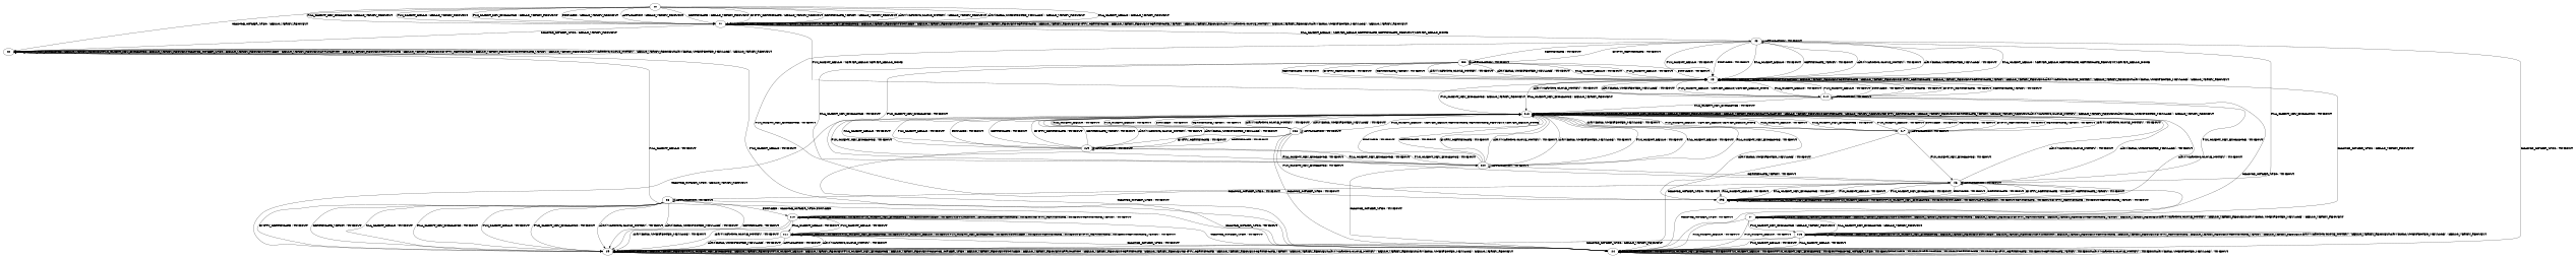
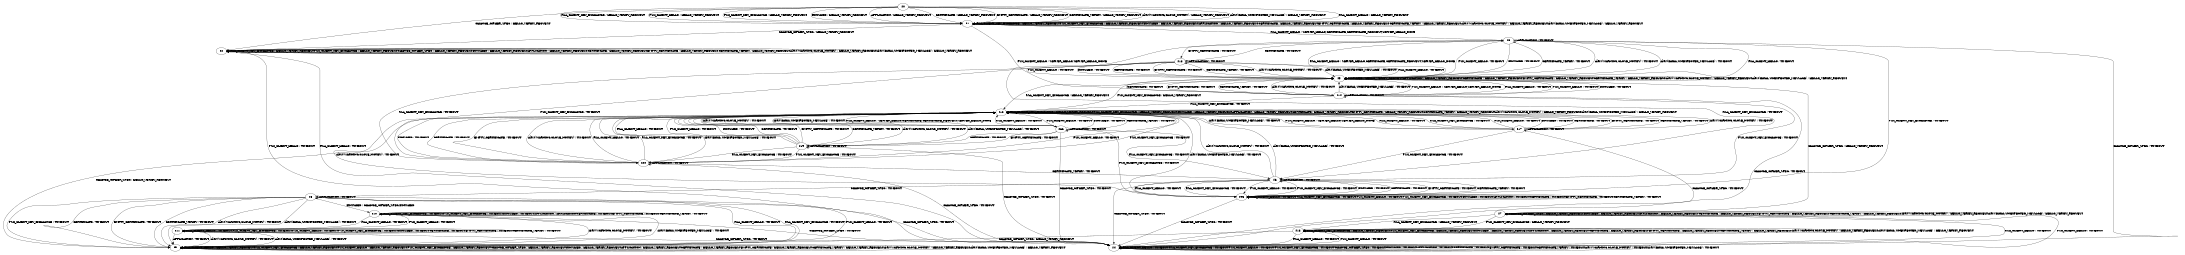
  digraph {
    n1 [label=s0]
    n2 [label=s1]
    n3 [label=s2]
    n4 [label=s3]
    n5 [label=s14]
    n6 [label=s4]
    n7 [label=s5]
    n8 [label=s6]
    n9 [label=s95]
-   n10 [label=s58]
+   n10 [label=s18]
    n11 [label=s12]
    n12 [label=s7]
    n13 [label=s8]
    n14 [label=s20]
    n15 [label=s9]
    n16 [label=s66]
    n17 [label=s17]
    n18 [label=s13]
    n19 [label=s10]
    n20 [label=s11]
    n21 [label=s19]
    n1 -> n2 [label="RSA_CLIENT_HELLO / HELLO_VERIFY_REQUEST"]
    n1 -> n2 [label="RSA_CLIENT_KEY_EXCHANGE / HELLO_VERIFY_REQUEST"]
    n1 -> n2 [label="PSK_CLIENT_HELLO / HELLO_VERIFY_REQUEST"]
    n1 -> n2 [label="PSK_CLIENT_KEY_EXCHANGE / HELLO_VERIFY_REQUEST"]
    n1 -> n2 [label="FINISHED / HELLO_VERIFY_REQUEST"]
    n1 -> n2 [label="APPLICATION / HELLO_VERIFY_REQUEST"]
    n1 -> n2 [label="CERTIFICATE / HELLO_VERIFY_REQUEST"]
    n1 -> n2 [label="EMPTY_CERTIFICATE / HELLO_VERIFY_REQUEST"]
    n1 -> n2 [label="CERTIFICATE_VERIFY / HELLO_VERIFY_REQUEST"]
    n1 -> n2 [label="Alert(WARNING,CLOSE_NOTIFY) / HELLO_VERIFY_REQUEST"]
    n1 -> n2 [label="Alert(FATAL,UNEXPECTED_MESSAGE) / HELLO_VERIFY_REQUEST"]
    n1 -> n3 [label="CHANGE_CIPHER_SPEC / HELLO_VERIFY_REQUEST"]
    n2 -> n2 [label="RSA_CLIENT_KEY_EXCHANGE / HELLO_VERIFY_REQUEST"]
    n2 -> n2 [label="PSK_CLIENT_KEY_EXCHANGE / HELLO_VERIFY_REQUEST"]
    n2 -> n2 [label="FINISHED / HELLO_VERIFY_REQUEST"]
    n2 -> n2 [label="APPLICATION / HELLO_VERIFY_REQUEST"]
    n2 -> n2 [label="CERTIFICATE / HELLO_VERIFY_REQUEST"]
    n2 -> n2 [label="EMPTY_CERTIFICATE / HELLO_VERIFY_REQUEST"]
    n2 -> n2 [label="CERTIFICATE_VERIFY / HELLO_VERIFY_REQUEST"]
    n2 -> n2 [label="Alert(WARNING,CLOSE_NOTIFY) / HELLO_VERIFY_REQUEST"]
    n2 -> n2 [label="Alert(FATAL,UNEXPECTED_MESSAGE) / HELLO_VERIFY_REQUEST"]
    n2 -> n3 [label="CHANGE_CIPHER_SPEC / HELLO_VERIFY_REQUEST"]
    n2 -> n4 [label="RSA_CLIENT_HELLO / SERVER_HELLO,CERTIFICATE,CERTIFICATE_REQUEST,SERVER_HELLO_DONE"]
    n2 -> n5 [label="PSK_CLIENT_HELLO / SERVER_HELLO,SERVER_HELLO_DONE"]
    n3 -> n3 [label="RSA_CLIENT_KEY_EXCHANGE / HELLO_VERIFY_REQUEST"]
    n3 -> n3 [label="PSK_CLIENT_KEY_EXCHANGE / HELLO_VERIFY_REQUEST"]
    n3 -> n3 [label="CHANGE_CIPHER_SPEC / HELLO_VERIFY_REQUEST"]
    n3 -> n3 [label="FINISHED / HELLO_VERIFY_REQUEST"]
    n3 -> n3 [label="APPLICATION / HELLO_VERIFY_REQUEST"]
    n3 -> n3 [label="CERTIFICATE / HELLO_VERIFY_REQUEST"]
    n3 -> n3 [label="EMPTY_CERTIFICATE / HELLO_VERIFY_REQUEST"]
    n3 -> n3 [label="CERTIFICATE_VERIFY / HELLO_VERIFY_REQUEST"]
    n3 -> n3 [label="Alert(WARNING,CLOSE_NOTIFY) / HELLO_VERIFY_REQUEST"]
    n3 -> n3 [label="Alert(FATAL,UNEXPECTED_MESSAGE) / HELLO_VERIFY_REQUEST"]
    n3 -> n6 [label="RSA_CLIENT_HELLO / TIMEOUT"]
    n3 -> n6 [label="PSK_CLIENT_HELLO / TIMEOUT"]
    n4 -> n4 [label="APPLICATION / TIMEOUT"]
    n4 -> n6 [label="CHANGE_CIPHER_SPEC / TIMEOUT"]
    n4 -> n7 [label="RSA_CLIENT_HELLO / TIMEOUT"]
    n4 -> n7 [label="PSK_CLIENT_HELLO / TIMEOUT"]
    n4 -> n7 [label="FINISHED / TIMEOUT"]
    n4 -> n7 [label="CERTIFICATE_VERIFY / TIMEOUT"]
    n4 -> n7 [label="Alert(WARNING,CLOSE_NOTIFY) / TIMEOUT"]
    n4 -> n7 [label="Alert(FATAL,UNEXPECTED_MESSAGE) / TIMEOUT"]
    n4 -> n8 [label="RSA_CLIENT_KEY_EXCHANGE / TIMEOUT"]
    n4 -> n9 [label="PSK_CLIENT_KEY_EXCHANGE / TIMEOUT"]
    n4 -> n10 [label="CERTIFICATE / TIMEOUT"]
    n4 -> n10 [label="EMPTY_CERTIFICATE / TIMEOUT"]
    n5 -> n5 [label="APPLICATION / TIMEOUT"]
    n5 -> n6 [label="CHANGE_CIPHER_SPEC / TIMEOUT"]
    n5 -> n7 [label="RSA_CLIENT_HELLO / TIMEOUT"]
    n5 -> n7 [label="PSK_CLIENT_HELLO / TIMEOUT"]
    n5 -> n7 [label="FINISHED / TIMEOUT"]
    n5 -> n7 [label="CERTIFICATE / TIMEOUT"]
    n5 -> n7 [label="EMPTY_CERTIFICATE / TIMEOUT"]
    n5 -> n7 [label="CERTIFICATE_VERIFY / TIMEOUT"]
    n5 -> n7 [label="Alert(WARNING,CLOSE_NOTIFY) / TIMEOUT"]
    n5 -> n7 [label="Alert(FATAL,UNEXPECTED_MESSAGE) / TIMEOUT"]
    n5 -> n8 [label="PSK_CLIENT_KEY_EXCHANGE / TIMEOUT"]
    n5 -> n11 [label="RSA_CLIENT_KEY_EXCHANGE / TIMEOUT"]
    n6 -> n6 [label="RSA_CLIENT_HELLO / TIMEOUT"]
    n6 -> n6 [label="RSA_CLIENT_KEY_EXCHANGE / TIMEOUT"]
    n6 -> n6 [label="PSK_CLIENT_HELLO / TIMEOUT"]
    n6 -> n6 [label="PSK_CLIENT_KEY_EXCHANGE / TIMEOUT"]
    n6 -> n6 [label="CHANGE_CIPHER_SPEC / TIMEOUT"]
    n6 -> n6 [label="FINISHED / TIMEOUT"]
    n6 -> n6 [label="APPLICATION / TIMEOUT"]
    n6 -> n6 [label="CERTIFICATE / TIMEOUT"]
    n6 -> n6 [label="EMPTY_CERTIFICATE / TIMEOUT"]
    n6 -> n6 [label="CERTIFICATE_VERIFY / TIMEOUT"]
    n6 -> n6 [label="Alert(WARNING,CLOSE_NOTIFY) / TIMEOUT"]
    n6 -> n6 [label="Alert(FATAL,UNEXPECTED_MESSAGE) / TIMEOUT"]
    n7 -> n4 [label="RSA_CLIENT_HELLO / SERVER_HELLO,CERTIFICATE,CERTIFICATE_REQUEST,SERVER_HELLO_DONE"]
    n7 -> n5 [label="PSK_CLIENT_HELLO / SERVER_HELLO,SERVER_HELLO_DONE"]
    n7 -> n7 [label="FINISHED / HELLO_VERIFY_REQUEST"]
    n7 -> n7 [label="APPLICATION / HELLO_VERIFY_REQUEST"]
    n7 -> n7 [label="CERTIFICATE / HELLO_VERIFY_REQUEST"]
    n7 -> n7 [label="EMPTY_CERTIFICATE / HELLO_VERIFY_REQUEST"]
    n7 -> n7 [label="CERTIFICATE_VERIFY / HELLO_VERIFY_REQUEST"]
    n7 -> n7 [label="Alert(WARNING,CLOSE_NOTIFY) / HELLO_VERIFY_REQUEST"]
    n7 -> n7 [label="Alert(FATAL,UNEXPECTED_MESSAGE) / HELLO_VERIFY_REQUEST"]
    n7 -> n11 [label="RSA_CLIENT_KEY_EXCHANGE / HELLO_VERIFY_REQUEST"]
    n7 -> n11 [label="PSK_CLIENT_KEY_EXCHANGE / HELLO_VERIFY_REQUEST"]
    n7 -> n12 [label="CHANGE_CIPHER_SPEC / HELLO_VERIFY_REQUEST"]
    n8 -> n6 [label="CHANGE_CIPHER_SPEC / TIMEOUT"]
    n8 -> n8 [label="APPLICATION / TIMEOUT"]
    n8 -> n9 [label="RSA_CLIENT_HELLO / TIMEOUT"]
    n8 -> n9 [label="RSA_CLIENT_KEY_EXCHANGE / TIMEOUT"]
    n8 -> n9 [label="PSK_CLIENT_HELLO / TIMEOUT"]
    n8 -> n9 [label="PSK_CLIENT_KEY_EXCHANGE / TIMEOUT"]
    n8 -> n9 [label="FINISHED / TIMEOUT"]
    n8 -> n9 [label="CERTIFICATE / TIMEOUT"]
    n8 -> n9 [label="EMPTY_CERTIFICATE / TIMEOUT"]
    n8 -> n9 [label="CERTIFICATE_VERIFY / TIMEOUT"]
    n8 -> n11 [label="Alert(WARNING,CLOSE_NOTIFY) / TIMEOUT"]
    n8 -> n11 [label="Alert(FATAL,UNEXPECTED_MESSAGE) / TIMEOUT"]
    n8 -> n13 [label="CHANGE_CIPHER_SPEC / TIMEOUT"]
+   n9 -> n6 [label="CHANGE_CIPHER_SPEC / TIMEOUT"]
    n9 -> n9 [label="RSA_CLIENT_HELLO / TIMEOUT"]
    n9 -> n9 [label="RSA_CLIENT_KEY_EXCHANGE / TIMEOUT"]
    n9 -> n9 [label="PSK_CLIENT_HELLO / TIMEOUT"]
    n9 -> n9 [label="PSK_CLIENT_KEY_EXCHANGE / TIMEOUT"]
    n9 -> n9 [label="FINISHED / TIMEOUT"]
    n9 -> n9 [label="APPLICATION / TIMEOUT"]
    n9 -> n9 [label="CERTIFICATE / TIMEOUT"]
    n9 -> n9 [label="EMPTY_CERTIFICATE / TIMEOUT"]
    n9 -> n9 [label="CERTIFICATE_VERIFY / TIMEOUT"]
    n9 -> n11 [label="Alert(WARNING,CLOSE_NOTIFY) / TIMEOUT"]
    n9 -> n11 [label="Alert(FATAL,UNEXPECTED_MESSAGE) / TIMEOUT"]
    n10 -> n7 [label="RSA_CLIENT_HELLO / TIMEOUT"]
    n10 -> n7 [label="PSK_CLIENT_HELLO / TIMEOUT"]
    n10 -> n7 [label="FINISHED / TIMEOUT"]
    n10 -> n7 [label="CERTIFICATE / TIMEOUT"]
    n10 -> n7 [label="EMPTY_CERTIFICATE / TIMEOUT"]
    n10 -> n7 [label="CERTIFICATE_VERIFY / TIMEOUT"]
    n10 -> n7 [label="Alert(WARNING,CLOSE_NOTIFY) / TIMEOUT"]
    n10 -> n7 [label="Alert(FATAL,UNEXPECTED_MESSAGE) / TIMEOUT"]
    n10 -> n10 [label="APPLICATION / TIMEOUT"]
    n10 -> n14 [label="RSA_CLIENT_KEY_EXCHANGE / TIMEOUT"]
    n10 -> n14 [label="PSK_CLIENT_KEY_EXCHANGE / TIMEOUT"]
    n11 -> n11 [label="RSA_CLIENT_KEY_EXCHANGE / HELLO_VERIFY_REQUEST"]
    n11 -> n11 [label="PSK_CLIENT_KEY_EXCHANGE / HELLO_VERIFY_REQUEST"]
    n11 -> n11 [label="FINISHED / HELLO_VERIFY_REQUEST"]
    n11 -> n11 [label="APPLICATION / HELLO_VERIFY_REQUEST"]
    n11 -> n11 [label="CERTIFICATE / HELLO_VERIFY_REQUEST"]
    n11 -> n11 [label="EMPTY_CERTIFICATE / HELLO_VERIFY_REQUEST"]
    n11 -> n11 [label="CERTIFICATE_VERIFY / HELLO_VERIFY_REQUEST"]
    n11 -> n11 [label="Alert(WARNING,CLOSE_NOTIFY) / HELLO_VERIFY_REQUEST"]
    n11 -> n11 [label="Alert(FATAL,UNEXPECTED_MESSAGE) / HELLO_VERIFY_REQUEST"]
    n11 -> n15 [label="CHANGE_CIPHER_SPEC / HELLO_VERIFY_REQUEST"]
    n11 -> n16 [label="RSA_CLIENT_HELLO / SERVER_HELLO,CERTIFICATE,CERTIFICATE_REQUEST,SERVER_HELLO_DONE"]
    n11 -> n17 [label="PSK_CLIENT_HELLO / SERVER_HELLO,SERVER_HELLO_DONE"]
    n12 -> n6 [label="RSA_CLIENT_HELLO / TIMEOUT"]
    n12 -> n6 [label="PSK_CLIENT_HELLO / TIMEOUT"]
    n12 -> n12 [label="CHANGE_CIPHER_SPEC / HELLO_VERIFY_REQUEST"]
    n12 -> n12 [label="FINISHED / HELLO_VERIFY_REQUEST"]
    n12 -> n12 [label="APPLICATION / HELLO_VERIFY_REQUEST"]
    n12 -> n12 [label="CERTIFICATE / HELLO_VERIFY_REQUEST"]
    n12 -> n12 [label="EMPTY_CERTIFICATE / HELLO_VERIFY_REQUEST"]
    n12 -> n12 [label="CERTIFICATE_VERIFY / HELLO_VERIFY_REQUEST"]
    n12 -> n12 [label="Alert(WARNING,CLOSE_NOTIFY) / HELLO_VERIFY_REQUEST"]
    n12 -> n12 [label="Alert(FATAL,UNEXPECTED_MESSAGE) / HELLO_VERIFY_REQUEST"]
    n12 -> n18 [label="RSA_CLIENT_KEY_EXCHANGE / HELLO_VERIFY_REQUEST"]
    n12 -> n18 [label="PSK_CLIENT_KEY_EXCHANGE / HELLO_VERIFY_REQUEST"]
    n13 -> n6 [label="CHANGE_CIPHER_SPEC / TIMEOUT"]
    n13 -> n13 [label="APPLICATION / TIMEOUT"]
    n13 -> n15 [label="RSA_CLIENT_HELLO / TIMEOUT"]
    n13 -> n15 [label="RSA_CLIENT_KEY_EXCHANGE / TIMEOUT"]
    n13 -> n15 [label="PSK_CLIENT_HELLO / TIMEOUT"]
    n13 -> n15 [label="PSK_CLIENT_KEY_EXCHANGE / TIMEOUT"]
    n13 -> n15 [label="CERTIFICATE / TIMEOUT"]
    n13 -> n15 [label="EMPTY_CERTIFICATE / TIMEOUT"]
    n13 -> n15 [label="CERTIFICATE_VERIFY / TIMEOUT"]
    n13 -> n15 [label="Alert(WARNING,CLOSE_NOTIFY) / TIMEOUT"]
    n13 -> n15 [label="Alert(FATAL,UNEXPECTED_MESSAGE) / TIMEOUT"]
    n13 -> n19 [label="FINISHED / CHANGE_CIPHER_SPEC,FINISHED"]
    n14 -> n6 [label="CHANGE_CIPHER_SPEC / TIMEOUT"]
    n14 -> n8 [label="CERTIFICATE_VERIFY / TIMEOUT"]
    n14 -> n11 [label="RSA_CLIENT_HELLO / TIMEOUT"]
    n14 -> n11 [label="RSA_CLIENT_KEY_EXCHANGE / TIMEOUT"]
    n14 -> n11 [label="PSK_CLIENT_HELLO / TIMEOUT"]
    n14 -> n11 [label="PSK_CLIENT_KEY_EXCHANGE / TIMEOUT"]
    n14 -> n11 [label="FINISHED / TIMEOUT"]
    n14 -> n11 [label="CERTIFICATE / TIMEOUT"]
    n14 -> n11 [label="EMPTY_CERTIFICATE / TIMEOUT"]
    n14 -> n11 [label="Alert(WARNING,CLOSE_NOTIFY) / TIMEOUT"]
    n14 -> n11 [label="Alert(FATAL,UNEXPECTED_MESSAGE) / TIMEOUT"]
    n14 -> n14 [label="APPLICATION / TIMEOUT"]
    n15 -> n15 [label="RSA_CLIENT_HELLO / HELLO_VERIFY_REQUEST"]
    n15 -> n15 [label="RSA_CLIENT_KEY_EXCHANGE / HELLO_VERIFY_REQUEST"]
    n15 -> n15 [label="PSK_CLIENT_HELLO / HELLO_VERIFY_REQUEST"]
    n15 -> n15 [label="PSK_CLIENT_KEY_EXCHANGE / HELLO_VERIFY_REQUEST"]
    n15 -> n15 [label="CHANGE_CIPHER_SPEC / HELLO_VERIFY_REQUEST"]
    n15 -> n15 [label="FINISHED / HELLO_VERIFY_REQUEST"]
    n15 -> n15 [label="APPLICATION / HELLO_VERIFY_REQUEST"]
    n15 -> n15 [label="CERTIFICATE / HELLO_VERIFY_REQUEST"]
    n15 -> n15 [label="EMPTY_CERTIFICATE / HELLO_VERIFY_REQUEST"]
    n15 -> n15 [label="CERTIFICATE_VERIFY / HELLO_VERIFY_REQUEST"]
    n15 -> n15 [label="Alert(WARNING,CLOSE_NOTIFY) / HELLO_VERIFY_REQUEST"]
    n15 -> n15 [label="Alert(FATAL,UNEXPECTED_MESSAGE) / HELLO_VERIFY_REQUEST"]
    n16 -> n6 [label="CHANGE_CIPHER_SPEC / TIMEOUT"]
    n16 -> n8 [label="RSA_CLIENT_KEY_EXCHANGE / TIMEOUT"]
    n16 -> n9 [label="PSK_CLIENT_KEY_EXCHANGE / TIMEOUT"]
    n16 -> n11 [label="RSA_CLIENT_HELLO / TIMEOUT"]
    n16 -> n11 [label="PSK_CLIENT_HELLO / TIMEOUT"]
    n16 -> n11 [label="FINISHED / TIMEOUT"]
    n16 -> n11 [label="CERTIFICATE_VERIFY / TIMEOUT"]
    n16 -> n11 [label="Alert(WARNING,CLOSE_NOTIFY) / TIMEOUT"]
    n16 -> n11 [label="Alert(FATAL,UNEXPECTED_MESSAGE) / TIMEOUT"]
    n16 -> n16 [label="APPLICATION / TIMEOUT"]
    n16 -> n21 [label="CERTIFICATE / TIMEOUT"]
    n16 -> n21 [label="EMPTY_CERTIFICATE / TIMEOUT"]
    n17 -> n6 [label="CHANGE_CIPHER_SPEC / TIMEOUT"]
    n17 -> n8 [label="PSK_CLIENT_KEY_EXCHANGE / TIMEOUT"]
    n17 -> n11 [label="RSA_CLIENT_HELLO / TIMEOUT"]
    n17 -> n11 [label="RSA_CLIENT_KEY_EXCHANGE / TIMEOUT"]
    n17 -> n11 [label="PSK_CLIENT_HELLO / TIMEOUT"]
    n17 -> n11 [label="FINISHED / TIMEOUT"]
    n17 -> n11 [label="CERTIFICATE / TIMEOUT"]
    n17 -> n11 [label="EMPTY_CERTIFICATE / TIMEOUT"]
    n17 -> n11 [label="CERTIFICATE_VERIFY / TIMEOUT"]
    n17 -> n11 [label="Alert(WARNING,CLOSE_NOTIFY) / TIMEOUT"]
    n17 -> n11 [label="Alert(FATAL,UNEXPECTED_MESSAGE) / TIMEOUT"]
    n17 -> n17 [label="APPLICATION / TIMEOUT"]
    n18 -> n6 [label="RSA_CLIENT_HELLO / TIMEOUT"]
    n18 -> n6 [label="PSK_CLIENT_HELLO / TIMEOUT"]
    n18 -> n15 [label="CHANGE_CIPHER_SPEC / HELLO_VERIFY_REQUEST"]
    n18 -> n18 [label="RSA_CLIENT_KEY_EXCHANGE / HELLO_VERIFY_REQUEST"]
    n18 -> n18 [label="PSK_CLIENT_KEY_EXCHANGE / HELLO_VERIFY_REQUEST"]
    n18 -> n18 [label="FINISHED / HELLO_VERIFY_REQUEST"]
    n18 -> n18 [label="APPLICATION / HELLO_VERIFY_REQUEST"]
    n18 -> n18 [label="CERTIFICATE / HELLO_VERIFY_REQUEST"]
    n18 -> n18 [label="EMPTY_CERTIFICATE / HELLO_VERIFY_REQUEST"]
    n18 -> n18 [label="CERTIFICATE_VERIFY / HELLO_VERIFY_REQUEST"]
    n18 -> n18 [label="Alert(WARNING,CLOSE_NOTIFY) / HELLO_VERIFY_REQUEST"]
    n18 -> n18 [label="Alert(FATAL,UNEXPECTED_MESSAGE) / HELLO_VERIFY_REQUEST"]
    n19 -> n6 [label="CHANGE_CIPHER_SPEC / TIMEOUT"]
    n19 -> n15 [label="Alert(WARNING,CLOSE_NOTIFY) / TIMEOUT"]
    n19 -> n15 [label="Alert(FATAL,UNEXPECTED_MESSAGE) / TIMEOUT"]
    n19 -> n19 [label="RSA_CLIENT_KEY_EXCHANGE / TIMEOUT"]
    n19 -> n19 [label="PSK_CLIENT_KEY_EXCHANGE / TIMEOUT"]
    n19 -> n19 [label="FINISHED / TIMEOUT"]
    n19 -> n19 [label="APPLICATION / APPLICATION"]
    n19 -> n19 [label="CERTIFICATE / TIMEOUT"]
    n19 -> n19 [label="EMPTY_CERTIFICATE / TIMEOUT"]
    n19 -> n19 [label="CERTIFICATE_VERIFY / TIMEOUT"]
    n19 -> n20 [label="RSA_CLIENT_HELLO / TIMEOUT"]
    n19 -> n20 [label="PSK_CLIENT_HELLO / TIMEOUT"]
    n20 -> n6 [label="CHANGE_CIPHER_SPEC / TIMEOUT"]
    n20 -> n15 [label="APPLICATION / TIMEOUT"]
    n20 -> n15 [label="Alert(WARNING,CLOSE_NOTIFY) / TIMEOUT"]
    n20 -> n15 [label="Alert(FATAL,UNEXPECTED_MESSAGE) / TIMEOUT"]
    n20 -> n20 [label="RSA_CLIENT_HELLO / TIMEOUT"]
    n20 -> n20 [label="RSA_CLIENT_KEY_EXCHANGE / TIMEOUT"]
    n20 -> n20 [label="PSK_CLIENT_HELLO / TIMEOUT"]
    n20 -> n20 [label="PSK_CLIENT_KEY_EXCHANGE / TIMEOUT"]
    n20 -> n20 [label="FINISHED / TIMEOUT"]
    n20 -> n20 [label="CERTIFICATE / TIMEOUT"]
    n20 -> n20 [label="EMPTY_CERTIFICATE / TIMEOUT"]
    n20 -> n20 [label="CERTIFICATE_VERIFY / TIMEOUT"]
    n21 -> n6 [label="CHANGE_CIPHER_SPEC / TIMEOUT"]
    n21 -> n11 [label="RSA_CLIENT_HELLO / TIMEOUT"]
    n21 -> n11 [label="PSK_CLIENT_HELLO / TIMEOUT"]
    n21 -> n11 [label="FINISHED / TIMEOUT"]
    n21 -> n11 [label="CERTIFICATE / TIMEOUT"]
    n21 -> n11 [label="EMPTY_CERTIFICATE / TIMEOUT"]
    n21 -> n11 [label="CERTIFICATE_VERIFY / TIMEOUT"]
    n21 -> n11 [label="Alert(WARNING,CLOSE_NOTIFY) / TIMEOUT"]
    n21 -> n11 [label="Alert(FATAL,UNEXPECTED_MESSAGE) / TIMEOUT"]
    n21 -> n14 [label="RSA_CLIENT_KEY_EXCHANGE / TIMEOUT"]
    n21 -> n14 [label="PSK_CLIENT_KEY_EXCHANGE / TIMEOUT"]
    n21 -> n21 [label="APPLICATION / TIMEOUT"]
  }
